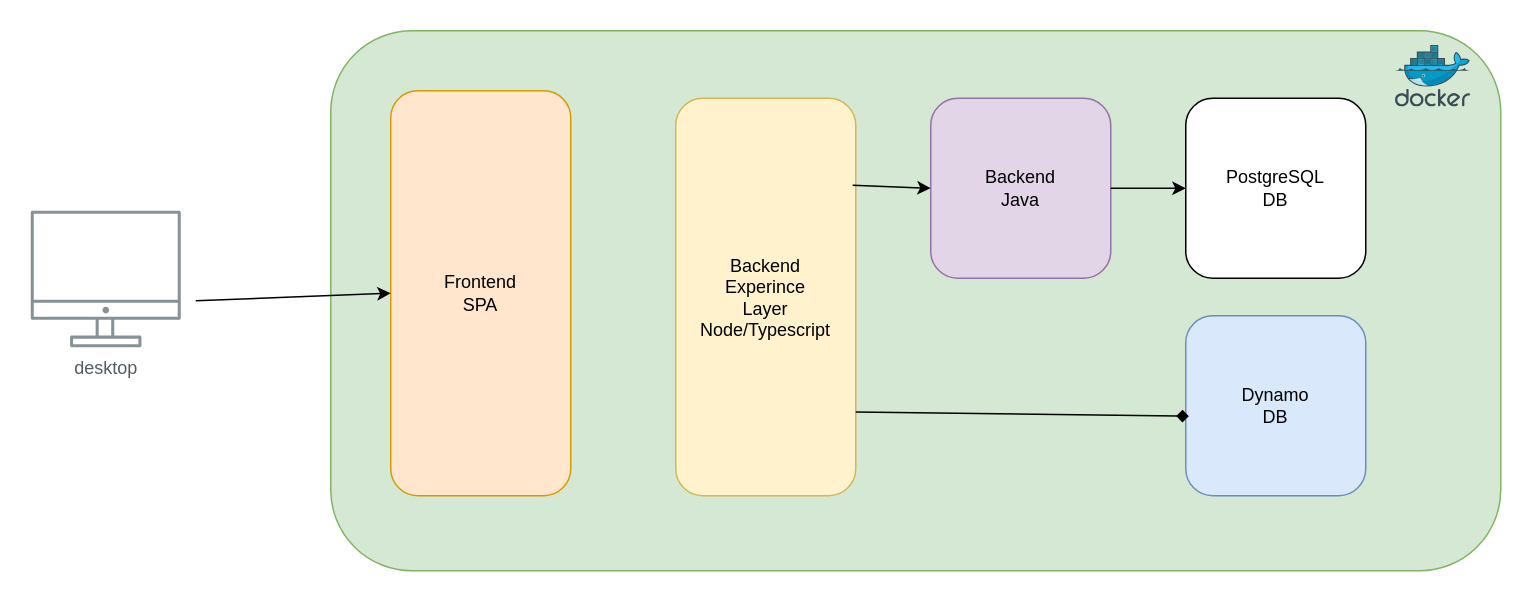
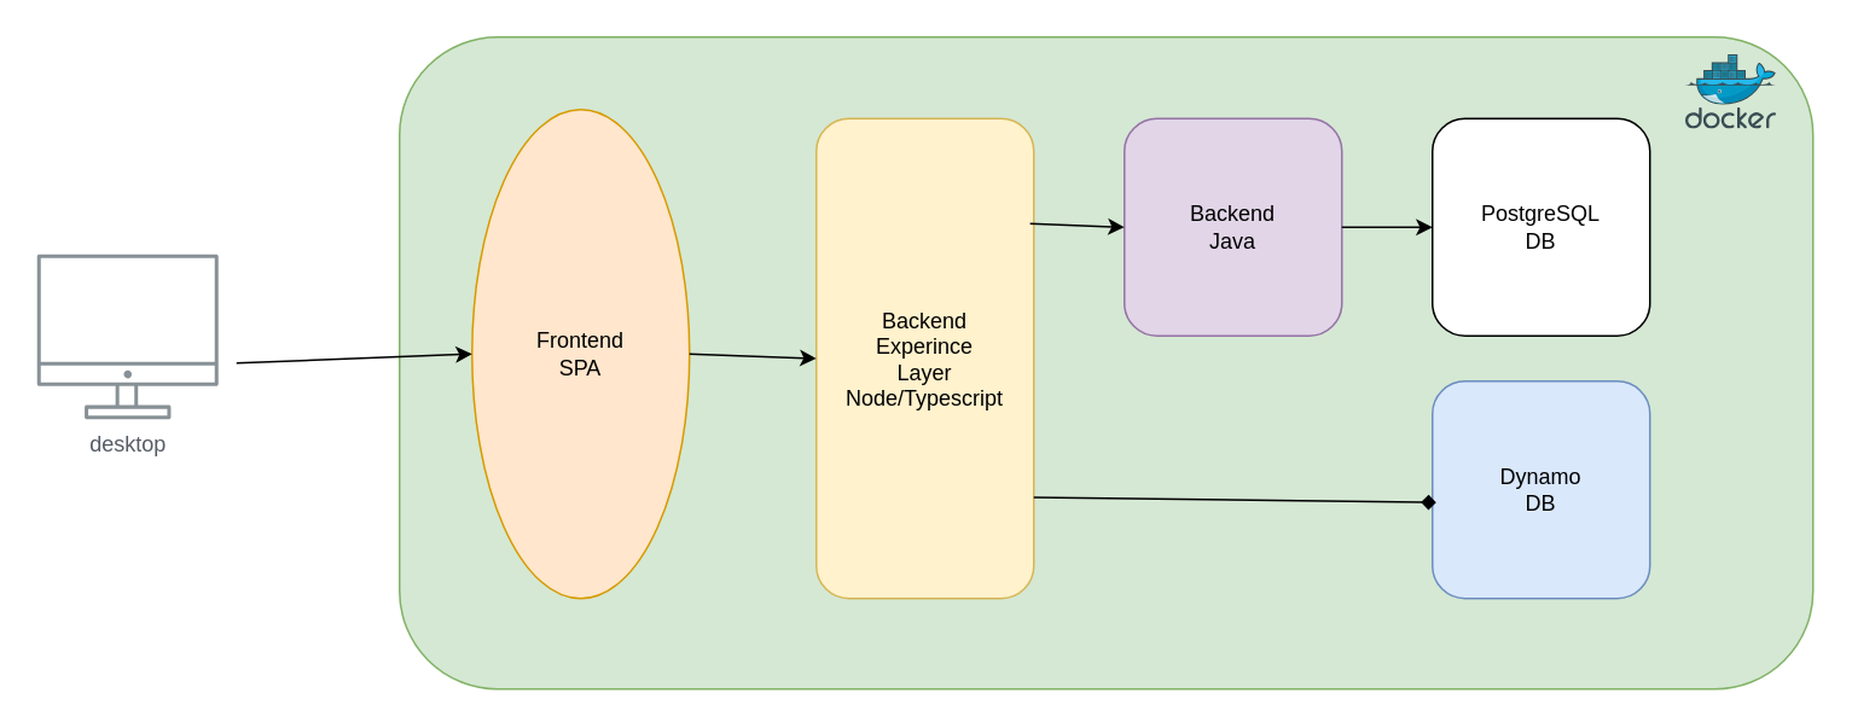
  <mxCell id="0" />
  <mxCell id="1" parent="0" />
  <mxCell id="2" value="" style="rounded=1;whiteSpace=wrap;html=1;fillColor=#d5e8d4;strokeColor=#82b366;" vertex="1" parent="1"><mxGeometry x="220" y="20" width="780" height="360" as="geometry" /></mxCell>
  <mxCell id="3" value="desktop" style="sketch=0;outlineConnect=0;gradientColor=none;fontColor=#545B64;strokeColor=none;fillColor=#879196;dashed=0;verticalLabelPosition=bottom;verticalAlign=top;align=center;html=1;fontSize=12;fontStyle=0;aspect=fixed;shape=mxgraph.aws4.illustration_desktop;pointerEvents=1" vertex="1" parent="1"><mxGeometry x="20" y="140" width="100" height="91" as="geometry" /></mxCell>
- <mxCell id="4" value="Frontend&lt;br&gt;SPA" style="rounded=1;whiteSpace=wrap;html=1;fillColor=#ffe6cc;strokeColor=#d79b00;" vertex="1" parent="1"><mxGeometry x="260" width="120" height="270" as="geometry" y="60" /></mxCell>
+ <mxCell id="4" value="Frontend&lt;br&gt;SPA" style="ellipse;whiteSpace=wrap;html=1;fillColor=#ffe6cc;strokeColor=#d79b00;" vertex="1" parent="1"><mxGeometry x="260" width="120" height="270" as="geometry" y="60" /></mxCell>
  <mxCell id="5" value="Backend&lt;br&gt;Experince&lt;br&gt;Layer&lt;br&gt;Node/Typescript" style="rounded=1;whiteSpace=wrap;html=1;fillColor=#fff2cc;strokeColor=#d6b656;" vertex="1" parent="1"><mxGeometry x="450" y="65" width="120" height="265" as="geometry" /></mxCell>
  <mxCell id="6" value="Backend&lt;br&gt;Java" style="rounded=1;whiteSpace=wrap;html=1;fillColor=#e1d5e7;strokeColor=#9673a6;" vertex="1" parent="1"><mxGeometry x="620" y="65" width="120" height="120" as="geometry" /></mxCell>
  <mxCell id="7" value="Dynamo&lt;br&gt;DB" style="rounded=1;whiteSpace=wrap;html=1;fillColor=#dae8fc;strokeColor=#6c8ebf;" vertex="1" parent="1"><mxGeometry x="790" y="210" width="120" height="120" as="geometry" /></mxCell>
  <mxCell id="8" value="PostgreSQL&lt;br&gt;DB" style="rounded=1;whiteSpace=wrap;html=1;" vertex="1" parent="1"><mxGeometry x="790" y="65" width="120" height="120" as="geometry" /></mxCell>
  <mxCell id="9" value="" style="image;sketch=0;aspect=fixed;html=1;points=[];align=center;fontSize=12;image=img/lib/mscae/Docker.svg;" vertex="1" parent="1"><mxGeometry x="930" y="30" width="50" height="41" as="geometry" /></mxCell>
  <mxCell id="10" value="" style="endArrow=classic;html=1;rounded=0;entryX=0;entryY=0.5;entryDx=0;entryDy=0;" edge="1" parent="1" target="4"><mxGeometry width="50" height="50" relative="1" as="geometry"><mxPoint x="130" y="200" as="sourcePoint" /><mxPoint x="540" y="160" as="targetPoint" /></mxGeometry></mxCell>
+ <mxCell id="11" value="" style="endArrow=classic;html=1;rounded=0;entryX=0;entryY=0.5;entryDx=0;entryDy=0;exitX=1;exitY=0.5;exitDx=0;exitDy=0;" edge="1" parent="1" source="4" target="5"><mxGeometry width="50" height="50" relative="1" as="geometry"><mxPoint x="490" y="210" as="sourcePoint" /><mxPoint x="540" y="160" as="targetPoint" /></mxGeometry></mxCell>
  <mxCell id="12" value="" style="endArrow=classic;html=1;rounded=0;entryX=0;entryY=0.5;entryDx=0;entryDy=0;exitX=0.983;exitY=0.219;exitDx=0;exitDy=0;exitPerimeter=0;" edge="1" parent="1" source="5" target="6"><mxGeometry width="50" height="50" relative="1" as="geometry"><mxPoint x="490" y="220" as="sourcePoint" /><mxPoint x="540" y="170" as="targetPoint" /></mxGeometry></mxCell>
  <mxCell id="13" value="" style="endArrow=diamond;html=1;rounded=0;entryX=0.017;entryY=0.558;entryDx=0;entryDy=0;entryPerimeter=0;exitX=1;exitY=0.789;exitDx=0;exitDy=0;exitPerimeter=0;" edge="1" parent="1" source="5" target="7"><mxGeometry width="50" height="50" relative="1" as="geometry"><mxPoint x="490" y="220" as="sourcePoint" /><mxPoint x="540" y="170" as="targetPoint" /></mxGeometry></mxCell>
  <mxCell id="14" value="" style="endArrow=classic;html=1;rounded=0;entryX=0;entryY=0.5;entryDx=0;entryDy=0;exitX=1;exitY=0.5;exitDx=0;exitDy=0;" edge="1" parent="1" source="6" target="8"><mxGeometry width="50" height="50" relative="1" as="geometry"><mxPoint x="490" y="220" as="sourcePoint" /><mxPoint x="540" y="170" as="targetPoint" /></mxGeometry></mxCell>
